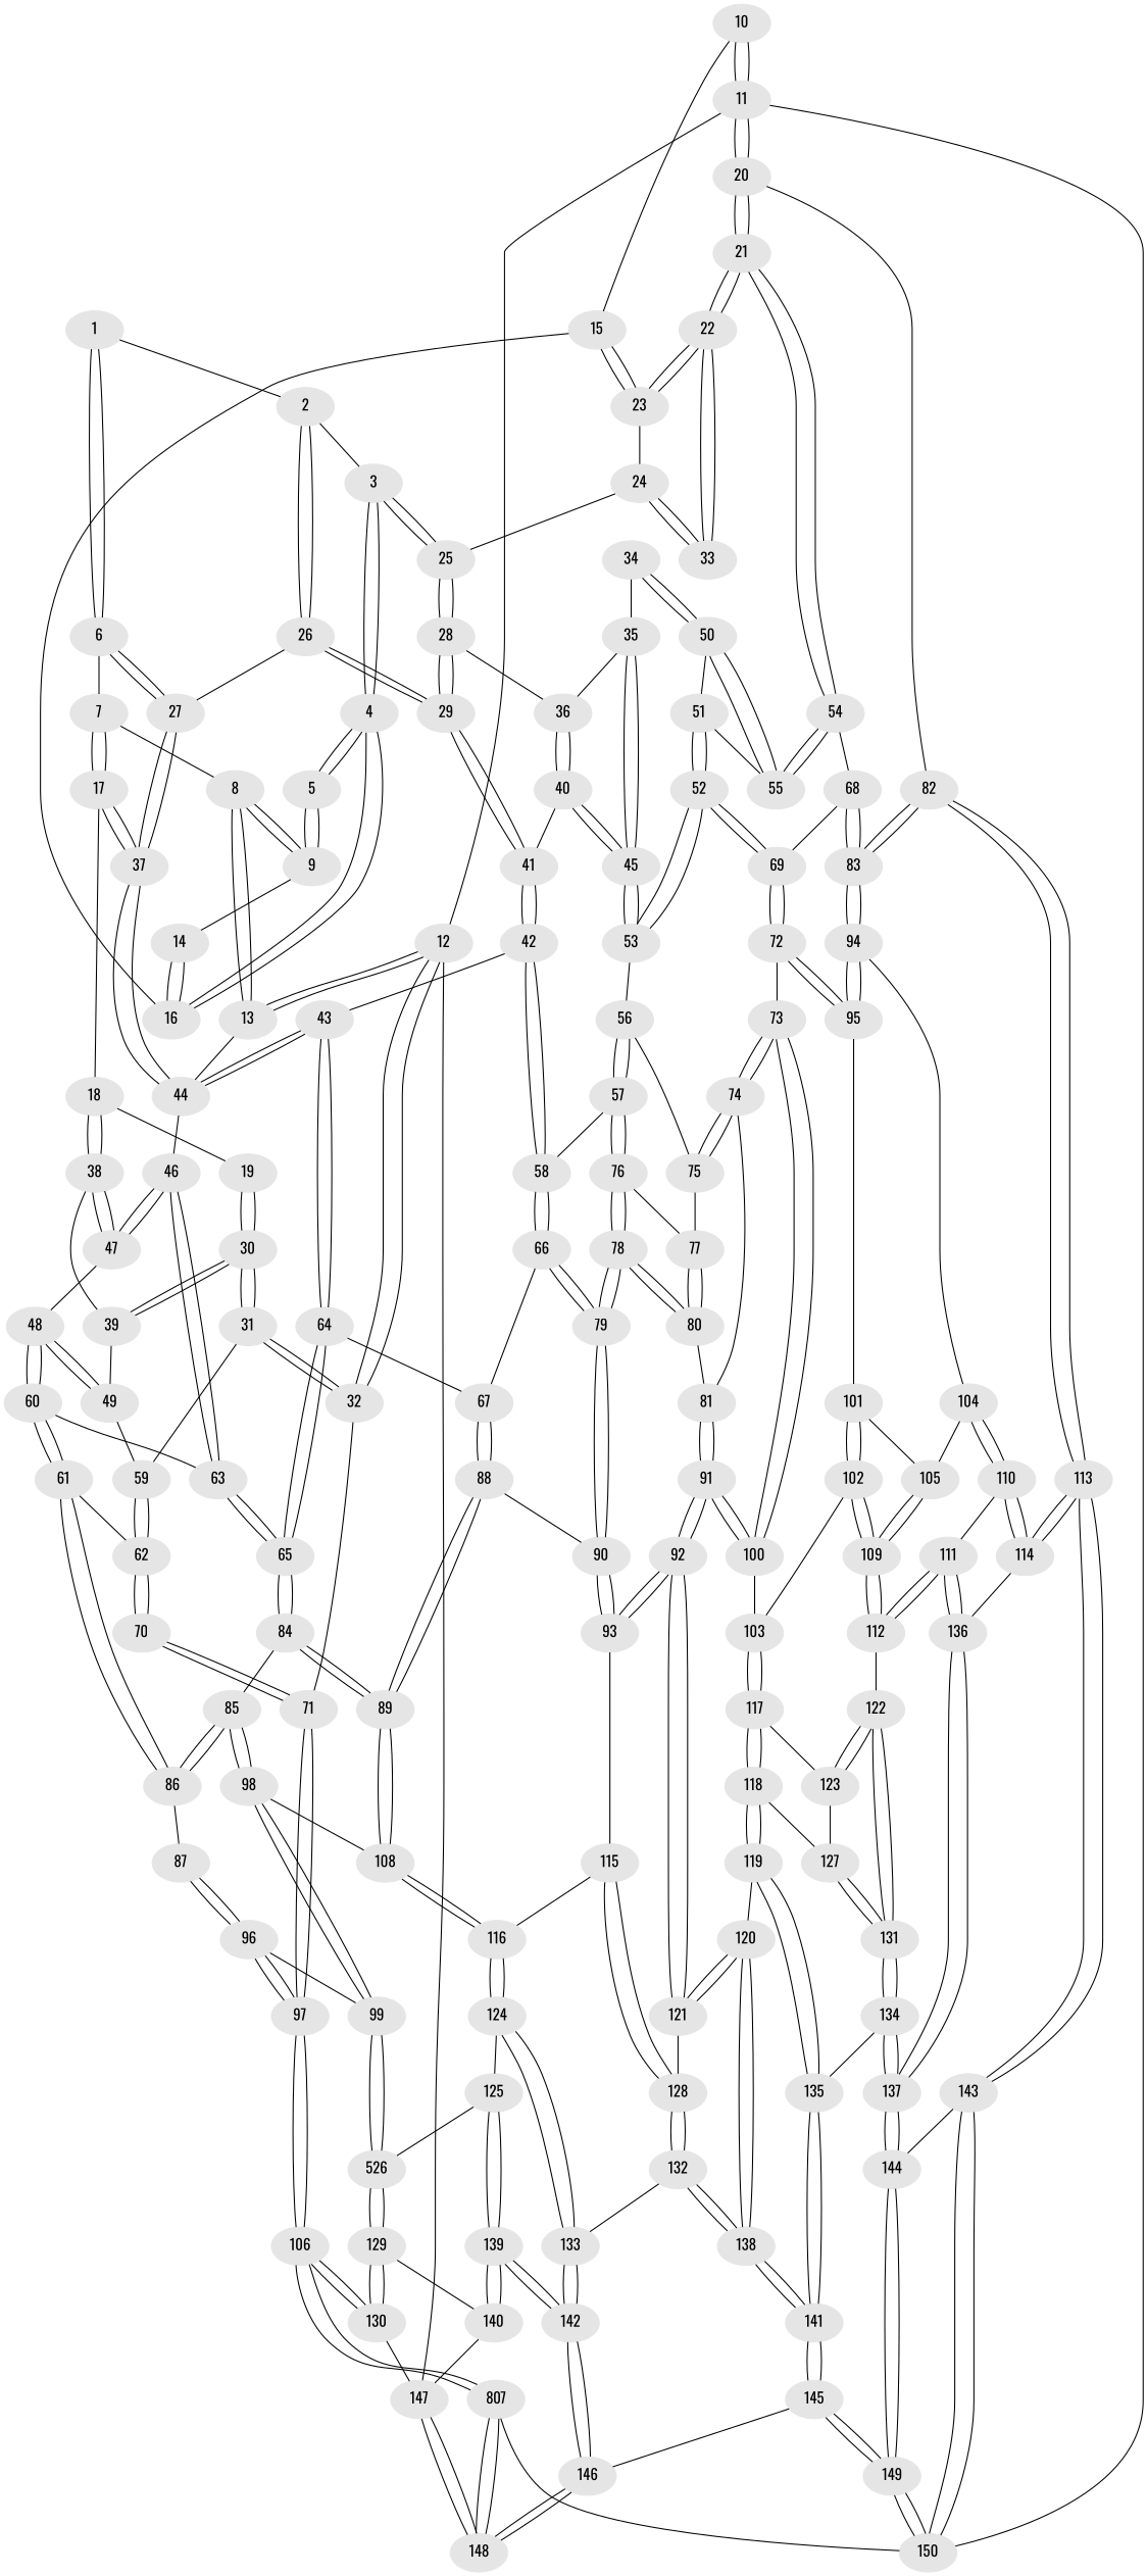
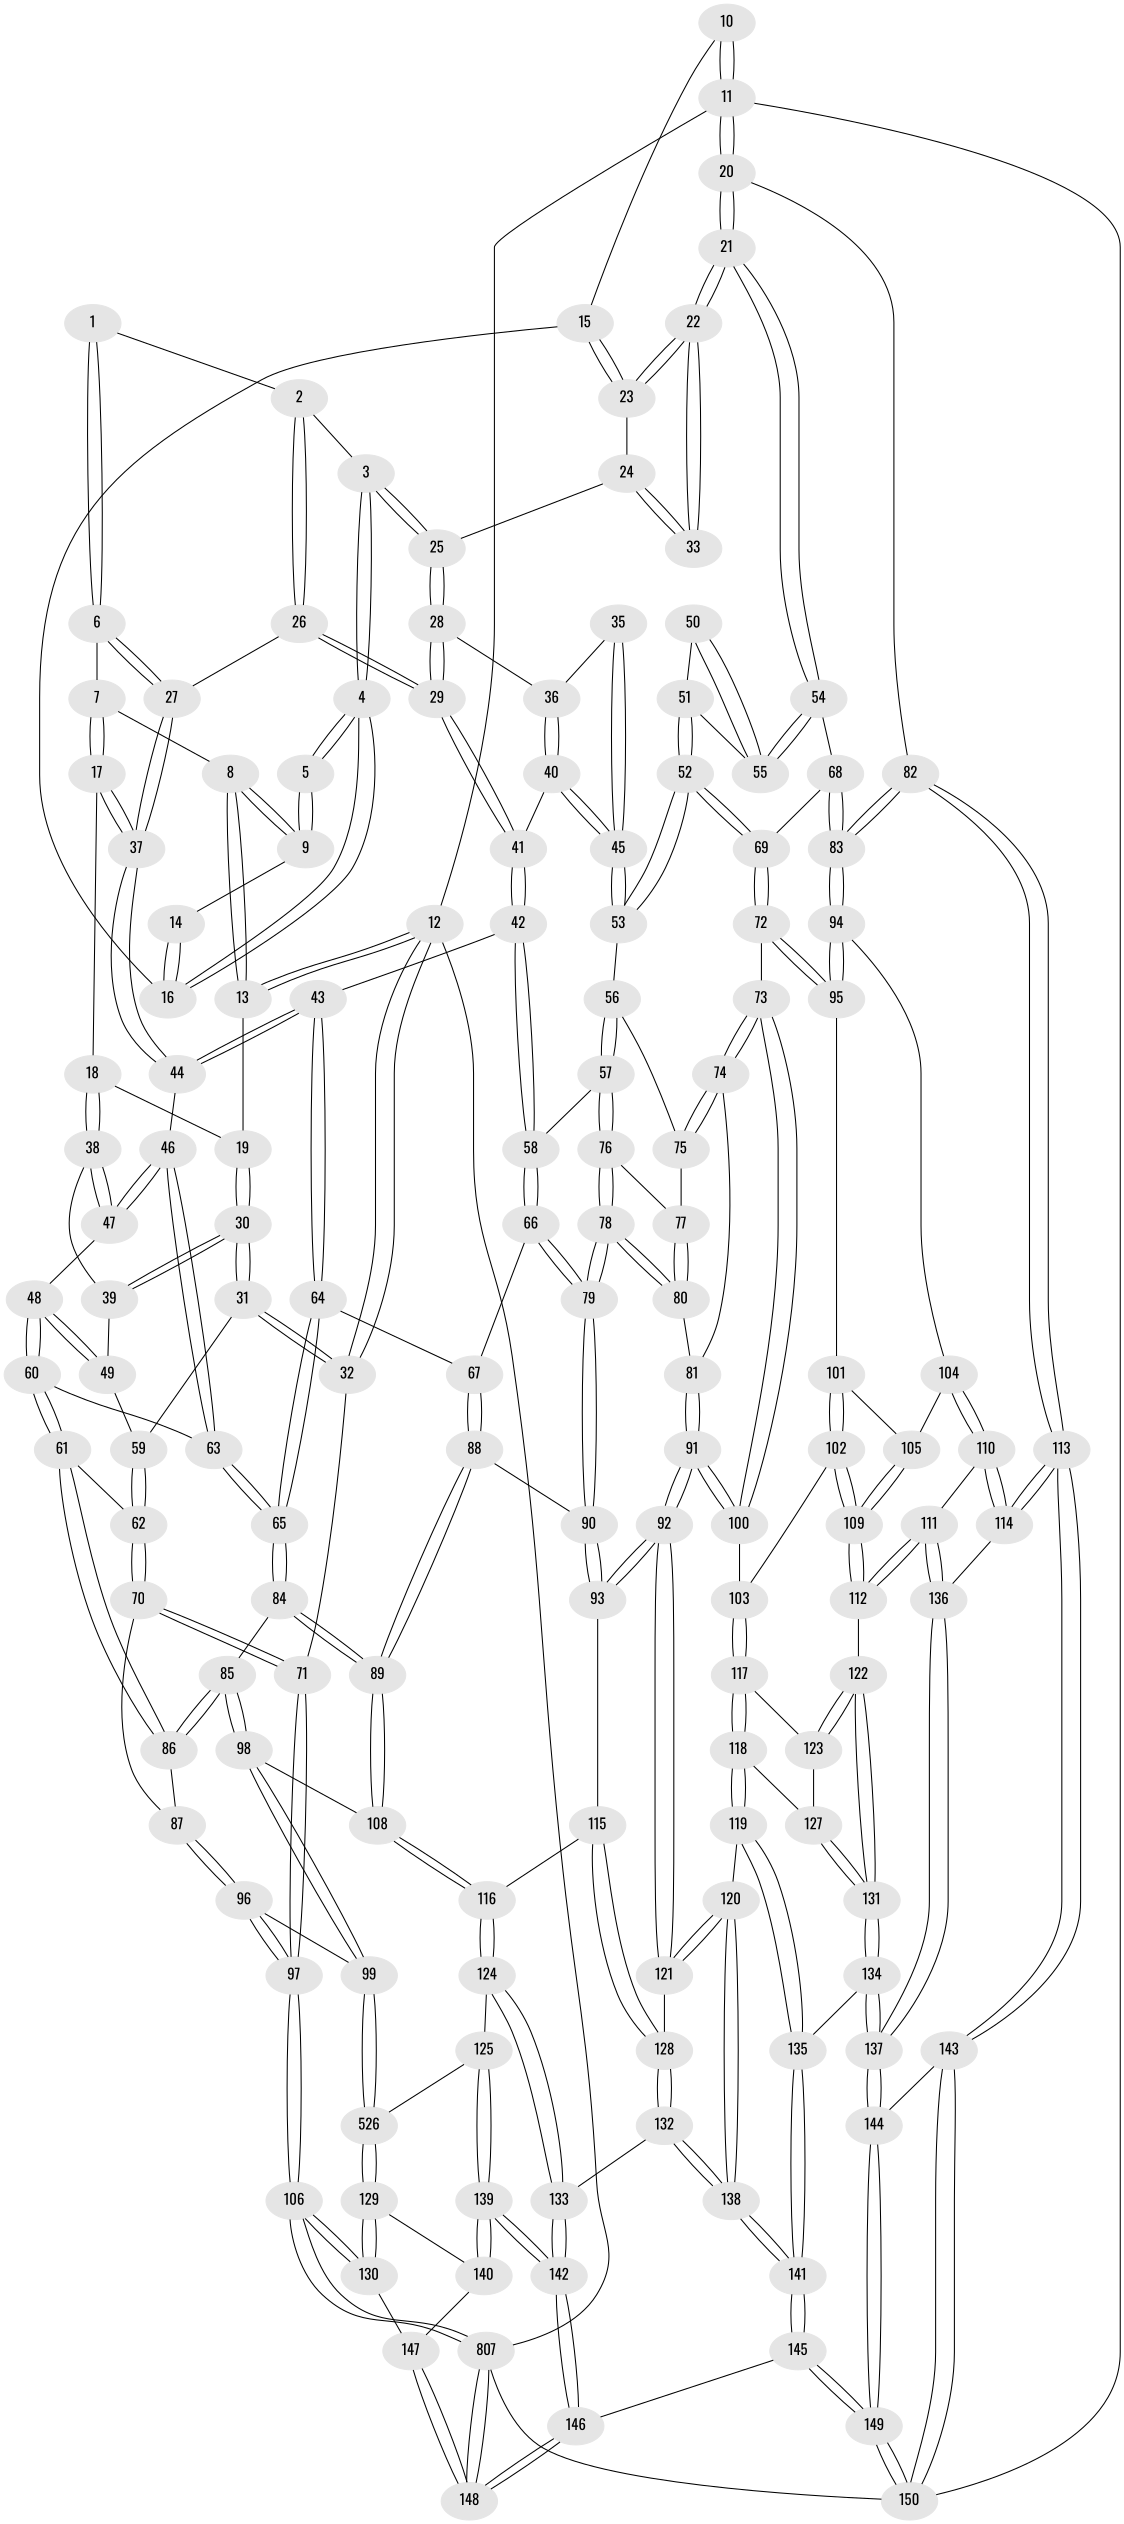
  graph {
    fontname=Oswald
    node [color=gray90 fontname=Oswald style=filled]
    edge [fontname=Oswald]
    1
    2
    6
    3
    26
    7
    27
    4
    25
    29
    5
    16
    28
    9
    14
    8
    17
    37
    13
    18
    19
    10
    11
    15
    12
    20
    150
    23
    32
    n30 [label=807]
    21
    82
    71
    148
    30
    24
    38
    44
    39
    47
    31
    22
    54
    83
    113
    33
    55
    68
    36
    41
    40
    42
    59
    49
    62
    97
-   34
    35
    50
    45
    51
    53
    46
    48
    43
    58
    64
    66
    65
    67
    63
    56
    60
    61
    52
    69
    72
    57
    75
    76
    77
    78
    79
    70
    86
    87
    84
    88
    85
    89
    90
    94
    73
    95
    96
    106
    74
    100
    101
    81
    103
    91
    80
    93
    92
    114
    143
    104
    98
    108
    99
    116
    115
    121
    128
    105
    110
    102
    n119 [label=526]
    130
    129
    117
    109
    112
    118
    123
    111
    147
    124
    122
    136
    137
    131
    144
    132
    125
    133
    119
    127
    120
    135
    138
    141
    134
    139
    142
    140
    146
    145
    149
    1 -- 2
    1 -- 6
    1 -- 6
    2 -- 3
    2 -- 26
    2 -- 26
    6 -- 7
    6 -- 27
    6 -- 27
    3 -- 4
    3 -- 4
    3 -- 25
    3 -- 25
    26 -- 27
    26 -- 29
    26 -- 29
    7 -- 8
    7 -- 17
    7 -- 17
    27 -- 37
    27 -- 37
    4 -- 5
    4 -- 5
    4 -- 16
    4 -- 16
    25 -- 28
    25 -- 28
    29 -- 41
    29 -- 41
    5 -- 9
    5 -- 9
    28 -- 29
    28 -- 29
    28 -- 36
    9 -- 14
    14 -- 16
    14 -- 16
    8 -- 9
    8 -- 9
    8 -- 13
    8 -- 13
    17 -- 37
    17 -- 37
    17 -- 18
    37 -- 44
    37 -- 44
-   13 -- 44
+   13 -- 19
    18 -- 19
    18 -- 38
    18 -- 38
    19 -- 30
    19 -- 30
    10 -- 11
    10 -- 11
    10 -- 15
    11 -- 12
    11 -- 20
    11 -- 20
    11 -- 150
    15 -- 16
    15 -- 23
    15 -- 23
    12 -- 13
    12 -- 13
    12 -- 32
    12 -- 32
-   12 -- 147
+   12 -- n30
    20 -- 21
    20 -- 21
    20 -- 82
    23 -- 24
    32 -- 71
    n30 -- 150
    n30 -- 148
    n30 -- 148
    21 -- 22
    21 -- 22
    21 -- 54
    21 -- 54
    82 -- 83
    82 -- 83
    82 -- 113
    82 -- 113
    71 -- 97
    71 -- 97
    30 -- 39
    30 -- 39
    30 -- 31
    30 -- 31
    24 -- 25
    24 -- 33
    24 -- 33
    38 -- 39
    38 -- 47
    38 -- 47
    44 -- 46
    39 -- 49
    47 -- 48
    31 -- 32
    31 -- 32
    31 -- 59
    22 -- 23
    22 -- 23
    22 -- 33
    22 -- 33
    54 -- 55
    54 -- 55
    54 -- 68
    83 -- 94
    83 -- 94
    113 -- 114
    113 -- 114
    113 -- 143
    113 -- 143
    68 -- 83
    68 -- 83
    68 -- 69
    36 -- 40
    36 -- 40
    41 -- 42
    41 -- 42
    40 -- 41
    40 -- 45
    40 -- 45
    42 -- 43
    42 -- 58
    42 -- 58
    59 -- 62
    59 -- 62
    49 -- 59
    62 -- 70
    62 -- 70
    97 -- 106
    97 -- 106
-   34 -- 35
-   34 -- 50
-   34 -- 50
    35 -- 36
    35 -- 45
    35 -- 45
    50 -- 55
    50 -- 55
    50 -- 51
    45 -- 53
    45 -- 53
    51 -- 55
    51 -- 52
    51 -- 52
    53 -- 56
    46 -- 47
    46 -- 47
    46 -- 63
    46 -- 63
    48 -- 49
    48 -- 49
    48 -- 60
    48 -- 60
    43 -- 44
    43 -- 44
    43 -- 64
    43 -- 64
    58 -- 66
    58 -- 66
    64 -- 65
    64 -- 65
    64 -- 67
    66 -- 67
    66 -- 79
    66 -- 79
    65 -- 84
    65 -- 84
    67 -- 88
    67 -- 88
    63 -- 65
    63 -- 65
    56 -- 57
    56 -- 57
    56 -- 75
    60 -- 63
    60 -- 61
    60 -- 61
    61 -- 62
    61 -- 86
    61 -- 86
    52 -- 53
    52 -- 53
    52 -- 69
    52 -- 69
    69 -- 72
    69 -- 72
    72 -- 73
    72 -- 95
    72 -- 95
    57 -- 58
    57 -- 76
    57 -- 76
    75 -- 77
    76 -- 77
    76 -- 78
    76 -- 78
    77 -- 80
    77 -- 80
    78 -- 79
    78 -- 79
    78 -- 80
    78 -- 80
    79 -- 90
    79 -- 90
    70 -- 71
    70 -- 71
+   70 -- 87
    86 -- 87
    87 -- 96
    87 -- 96
    84 -- 85
    84 -- 89
    84 -- 89
    88 -- 89
    88 -- 89
    88 -- 90
    85 -- 86
    85 -- 86
    85 -- 98
    85 -- 98
    89 -- 108
    89 -- 108
    90 -- 93
    90 -- 93
    94 -- 95
    94 -- 95
    94 -- 104
    73 -- 74
    73 -- 74
    73 -- 100
    73 -- 100
    95 -- 101
    96 -- 97
    96 -- 97
    96 -- 99
    106 -- n30
    106 -- n30
    106 -- 130
    106 -- 130
    74 -- 75
    74 -- 75
    74 -- 81
    100 -- 103
    101 -- 105
    101 -- 102
    101 -- 102
    81 -- 91
    81 -- 91
    103 -- 117
    103 -- 117
    91 -- 100
    91 -- 100
    91 -- 92
    91 -- 92
    80 -- 81
    93 -- 115
    92 -- 93
    92 -- 93
    92 -- 121
    92 -- 121
    114 -- 136
    143 -- 150
    143 -- 150
    143 -- 144
    104 -- 105
    104 -- 110
    104 -- 110
    98 -- 108
    98 -- 99
    98 -- 99
    108 -- 116
    108 -- 116
    99 -- n119
    99 -- n119
    116 -- 124
    116 -- 124
    115 -- 116
    115 -- 128
    115 -- 128
    121 -- 128
    128 -- 132
    128 -- 132
    105 -- 109
    105 -- 109
    110 -- 114
    110 -- 114
    110 -- 111
    102 -- 103
    102 -- 109
    102 -- 109
    n119 -- 129
    n119 -- 129
    130 -- 147
    129 -- 130
    129 -- 130
    129 -- 140
    117 -- 118
    117 -- 118
    117 -- 123
    109 -- 112
    109 -- 112
    112 -- 122
    118 -- 119
    118 -- 119
    118 -- 127
    123 -- 127
    111 -- 112
    111 -- 112
    111 -- 136
    111 -- 136
    147 -- 148
    147 -- 148
    124 -- 125
    124 -- 133
    124 -- 133
    122 -- 123
    122 -- 123
    122 -- 131
    122 -- 131
    136 -- 137
    136 -- 137
    137 -- 144
    137 -- 144
    131 -- 134
    131 -- 134
    144 -- 149
    144 -- 149
    132 -- 133
    132 -- 138
    132 -- 138
    125 -- n119
    125 -- 139
    125 -- 139
    133 -- 142
    133 -- 142
    119 -- 120
    119 -- 135
    119 -- 135
    127 -- 131
    127 -- 131
    120 -- 121
    120 -- 121
    120 -- 138
    120 -- 138
    135 -- 141
    135 -- 141
    138 -- 141
    138 -- 141
    141 -- 145
    141 -- 145
    134 -- 137
    134 -- 137
    134 -- 135
    139 -- 142
    139 -- 142
    139 -- 140
    139 -- 140
    142 -- 146
    142 -- 146
    140 -- 147
    146 -- 148
    146 -- 148
    145 -- 146
    145 -- 149
    145 -- 149
    149 -- 150
    149 -- 150
  }
